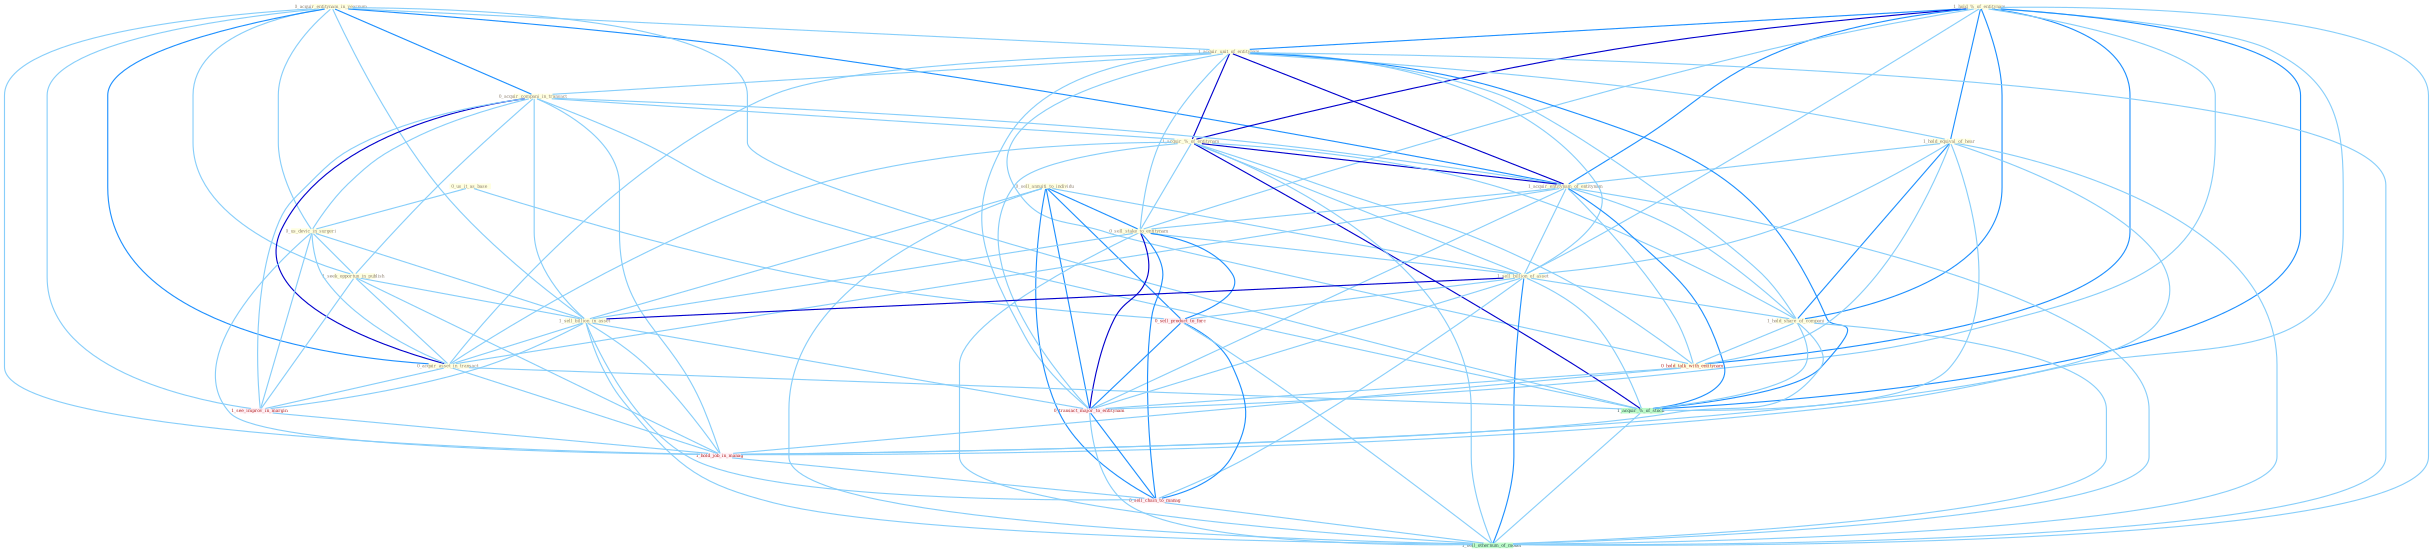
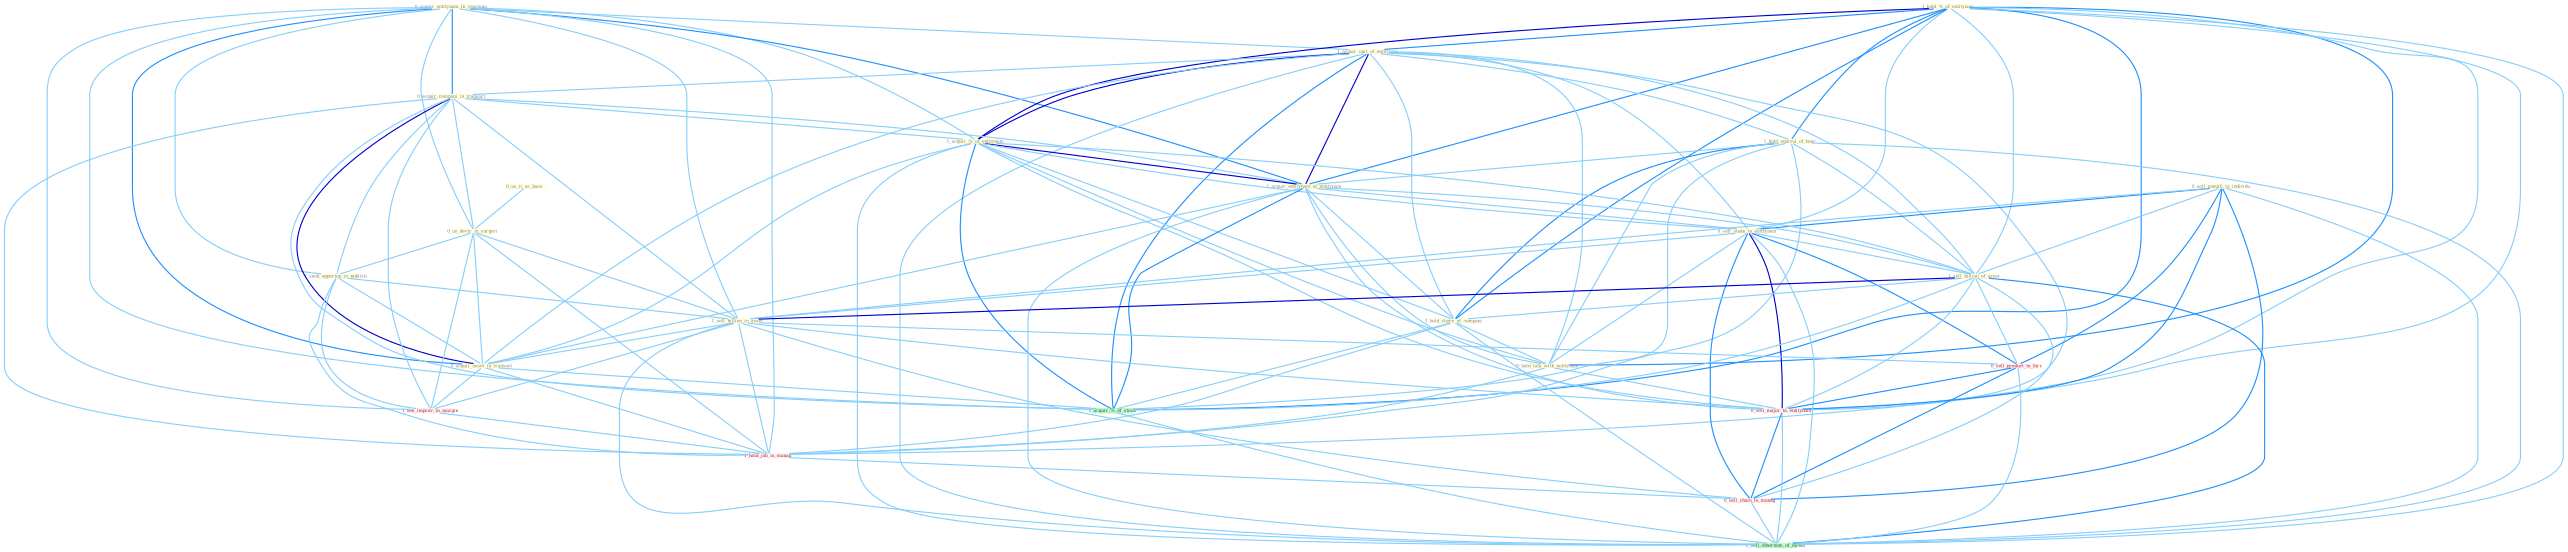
  graph {
    node [color="#ffffe0" fixedsize=true fontcolor="#8b7d6b" fontsize=4 shape=polygon style=filled]
    edge [color="#87cefa" w=1]
    "0_acquir_entitynam_in_yearnum " [height=.06 width=.5]
    "1_hold_%_of_entitynam " [height=.06 width=.5]
    "1_acquir_unit_of_entitynam " [height=.06 width=.5]
    "1_hold_equival_of_hear " [height=.06 width=.5]
    "0_us_it_as_base " [height=.06 width=.5]
    "0_sell_annuiti_to_individu " [height=.06 width=.5]
    "0_acquir_compani_in_transact " [height=.06 width=.5]
    "1_acquir_%_of_entitynam " [height=.06 width=.5]
    "1_acquir_entitynam_of_entitynam " [height=.06 width=.5]
    "0_sell_stake_to_entitynam " [height=.06 width=.5]
    "0_us_devic_in_surgeri " [height=.06 width=.5]
    "1_sell_billion_of_asset " [height=.06 width=.5]
    "1_seek_opportun_in_publish " [height=.06 width=.5]
    "1_hold_share_of_compani " [height=.06 width=.5]
    "1_sell_billion_in_asset " [height=.06 width=.5]
-   "0_hold_talk_with_entitynam " [fontcolor="#b22222" height=.06 width=.5]
+   "0_hold_talk_with_entitynam " [height=.06 width=.5]
    "0_acquir_asset_in_transact " [height=.06 width=.5]
    "1_see_improv_in_margin " [color="#fff0f5" fontcolor="#b22222" height=.06 width=.5]
    "1_hold_job_in_manag " [color="#fff0f5" fontcolor="#b22222" height=.06 width=.5]
    "0_sell_product_to_forc " [color="#fff0f5" fontcolor="#b22222" height=.06 width=.5]
-   "0_sell_major_to_entitynam " [color="#fff0f5" fontcolor="#b22222" height=.06 width=.5 label="0_transact_major_to_entitynam"]
+   "0_sell_major_to_entitynam " [color="#fff0f5" fontcolor="#b22222" height=.06 width=.5]
    "0_sell_chain_to_manag " [color="#fff0f5" fontcolor="#b22222" height=.06 width=.5]
    "1_acquir_%_of_stock " [color="#BDFCC9" fontcolor="#2f4f4f" height=.06 width=.5]
    "1_sell_othernum_of_model " [color="#BDFCC9" fontcolor="#2f4f4f" height=.06 width=.5]
    subgraph sub_1 {
      "0_acquir_entitynam_in_yearnum "
      "1_hold_%_of_entitynam "
      "1_acquir_unit_of_entitynam "
      "1_hold_equival_of_hear "
      "0_us_it_as_base "
      "0_sell_annuiti_to_individu "
      "0_acquir_compani_in_transact "
      "1_acquir_%_of_entitynam "
      "1_acquir_entitynam_of_entitynam "
      "0_sell_stake_to_entitynam "
      "0_us_devic_in_surgeri "
      "1_sell_billion_of_asset "
      "1_seek_opportun_in_publish "
      "1_hold_share_of_compani "
      "1_sell_billion_in_asset "
      "0_hold_talk_with_entitynam "
      "0_acquir_asset_in_transact "
    }
    subgraph sub_2 {
      "1_see_improv_in_margin "
      "1_hold_job_in_manag "
      "0_sell_product_to_forc "
      "0_sell_major_to_entitynam "
      "0_sell_chain_to_manag "
    }
    "0_acquir_entitynam_in_yearnum " -- "1_acquir_unit_of_entitynam "
    "0_acquir_entitynam_in_yearnum " -- "0_acquir_compani_in_transact " [color="#1e90ff" w=2]
+   "0_acquir_entitynam_in_yearnum " -- "1_acquir_%_of_entitynam "
    "0_acquir_entitynam_in_yearnum " -- "1_acquir_entitynam_of_entitynam " [color="#1e90ff" w=2]
    "0_acquir_entitynam_in_yearnum " -- "0_us_devic_in_surgeri "
    "0_acquir_entitynam_in_yearnum " -- "1_seek_opportun_in_publish "
    "0_acquir_entitynam_in_yearnum " -- "1_sell_billion_in_asset "
    "0_acquir_entitynam_in_yearnum " -- "0_acquir_asset_in_transact " [color="#1e90ff" w=2]
    "0_acquir_entitynam_in_yearnum " -- "1_see_improv_in_margin "
    "0_acquir_entitynam_in_yearnum " -- "1_hold_job_in_manag "
    "0_acquir_entitynam_in_yearnum " -- "1_acquir_%_of_stock "
    "1_hold_%_of_entitynam " -- "1_acquir_unit_of_entitynam " [color="#1e90ff" w=2]
    "1_hold_%_of_entitynam " -- "1_hold_equival_of_hear " [color="#1e90ff" w=2]
    "1_hold_%_of_entitynam " -- "1_acquir_%_of_entitynam " [color="#0000cd" w=3]
    "1_hold_%_of_entitynam " -- "1_acquir_entitynam_of_entitynam " [color="#1e90ff" w=2]
    "1_hold_%_of_entitynam " -- "0_sell_stake_to_entitynam "
    "1_hold_%_of_entitynam " -- "1_sell_billion_of_asset "
    "1_hold_%_of_entitynam " -- "1_hold_share_of_compani " [color="#1e90ff" w=2]
    "1_hold_%_of_entitynam " -- "0_hold_talk_with_entitynam " [color="#1e90ff" w=2]
    "1_hold_%_of_entitynam " -- "1_hold_job_in_manag "
    "1_hold_%_of_entitynam " -- "0_sell_major_to_entitynam "
    "1_hold_%_of_entitynam " -- "1_acquir_%_of_stock " [color="#1e90ff" w=2]
    "1_hold_%_of_entitynam " -- "1_sell_othernum_of_model "
    "1_acquir_unit_of_entitynam " -- "1_hold_equival_of_hear "
    "1_acquir_unit_of_entitynam " -- "0_acquir_compani_in_transact "
    "1_acquir_unit_of_entitynam " -- "1_acquir_%_of_entitynam " [color="#0000cd" w=3]
    "1_acquir_unit_of_entitynam " -- "1_acquir_entitynam_of_entitynam " [color="#0000cd" w=3]
    "1_acquir_unit_of_entitynam " -- "0_sell_stake_to_entitynam "
    "1_acquir_unit_of_entitynam " -- "1_sell_billion_of_asset "
    "1_acquir_unit_of_entitynam " -- "1_hold_share_of_compani "
    "1_acquir_unit_of_entitynam " -- "0_hold_talk_with_entitynam "
    "1_acquir_unit_of_entitynam " -- "0_acquir_asset_in_transact "
    "1_acquir_unit_of_entitynam " -- "0_sell_major_to_entitynam "
    "1_acquir_unit_of_entitynam " -- "1_acquir_%_of_stock " [color="#1e90ff" w=2]
    "1_acquir_unit_of_entitynam " -- "1_sell_othernum_of_model "
    "1_hold_equival_of_hear " -- "1_acquir_entitynam_of_entitynam "
    "1_hold_equival_of_hear " -- "1_sell_billion_of_asset "
    "1_hold_equival_of_hear " -- "1_hold_share_of_compani " [color="#1e90ff" w=2]
    "1_hold_equival_of_hear " -- "0_hold_talk_with_entitynam "
    "1_hold_equival_of_hear " -- "1_hold_job_in_manag "
    "1_hold_equival_of_hear " -- "1_acquir_%_of_stock "
    "1_hold_equival_of_hear " -- "1_sell_othernum_of_model "
    "0_us_it_as_base " -- "0_us_devic_in_surgeri "
    "0_sell_annuiti_to_individu " -- "0_sell_stake_to_entitynam " [color="#1e90ff" w=2]
    "0_sell_annuiti_to_individu " -- "1_sell_billion_of_asset "
    "0_sell_annuiti_to_individu " -- "1_sell_billion_in_asset "
    "0_sell_annuiti_to_individu " -- "0_sell_product_to_forc " [color="#1e90ff" w=2]
    "0_sell_annuiti_to_individu " -- "0_sell_major_to_entitynam " [color="#1e90ff" w=2]
    "0_sell_annuiti_to_individu " -- "0_sell_chain_to_manag " [color="#1e90ff" w=2]
    "0_sell_annuiti_to_individu " -- "1_sell_othernum_of_model "
    "0_acquir_compani_in_transact " -- "1_acquir_%_of_entitynam "
    "0_acquir_compani_in_transact " -- "1_acquir_entitynam_of_entitynam "
    "0_acquir_compani_in_transact " -- "0_us_devic_in_surgeri "
    "0_acquir_compani_in_transact " -- "1_seek_opportun_in_publish "
    "0_acquir_compani_in_transact " -- "1_sell_billion_in_asset "
    "0_acquir_compani_in_transact " -- "0_acquir_asset_in_transact " [color="#0000cd" w=3]
    "0_acquir_compani_in_transact " -- "1_see_improv_in_margin "
    "0_acquir_compani_in_transact " -- "1_hold_job_in_manag "
    "0_acquir_compani_in_transact " -- "1_acquir_%_of_stock "
    "1_acquir_%_of_entitynam " -- "1_acquir_entitynam_of_entitynam " [color="#0000cd" w=3]
    "1_acquir_%_of_entitynam " -- "0_sell_stake_to_entitynam "
    "1_acquir_%_of_entitynam " -- "1_sell_billion_of_asset "
    "1_acquir_%_of_entitynam " -- "1_hold_share_of_compani "
    "1_acquir_%_of_entitynam " -- "0_hold_talk_with_entitynam "
    "1_acquir_%_of_entitynam " -- "0_acquir_asset_in_transact "
    "1_acquir_%_of_entitynam " -- "0_sell_major_to_entitynam "
-   "1_acquir_%_of_entitynam " -- "1_acquir_%_of_stock " [color="#0000cd" w=3]
+   "1_acquir_%_of_entitynam " -- "1_acquir_%_of_stock " [color="#1e90ff" w=3]
    "1_acquir_%_of_entitynam " -- "1_sell_othernum_of_model "
    "1_acquir_entitynam_of_entitynam " -- "0_sell_stake_to_entitynam "
    "1_acquir_entitynam_of_entitynam " -- "1_sell_billion_of_asset "
    "1_acquir_entitynam_of_entitynam " -- "1_hold_share_of_compani "
    "1_acquir_entitynam_of_entitynam " -- "0_hold_talk_with_entitynam "
    "1_acquir_entitynam_of_entitynam " -- "0_acquir_asset_in_transact "
    "1_acquir_entitynam_of_entitynam " -- "0_sell_major_to_entitynam "
    "1_acquir_entitynam_of_entitynam " -- "1_acquir_%_of_stock " [color="#1e90ff" w=2]
    "1_acquir_entitynam_of_entitynam " -- "1_sell_othernum_of_model "
    "0_sell_stake_to_entitynam " -- "1_sell_billion_of_asset "
    "0_sell_stake_to_entitynam " -- "1_sell_billion_in_asset "
+   "0_sell_stake_to_entitynam " -- "0_hold_talk_with_entitynam "
    "0_sell_stake_to_entitynam " -- "0_sell_product_to_forc " [color="#1e90ff" w=2]
    "0_sell_stake_to_entitynam " -- "0_sell_major_to_entitynam " [color="#0000cd" w=3]
    "0_sell_stake_to_entitynam " -- "0_sell_chain_to_manag " [color="#1e90ff" w=2]
    "0_sell_stake_to_entitynam " -- "1_sell_othernum_of_model "
    "0_us_devic_in_surgeri " -- "1_seek_opportun_in_publish "
    "0_us_devic_in_surgeri " -- "1_sell_billion_in_asset "
    "0_us_devic_in_surgeri " -- "0_acquir_asset_in_transact "
    "0_us_devic_in_surgeri " -- "1_see_improv_in_margin "
    "0_us_devic_in_surgeri " -- "1_hold_job_in_manag "
    "1_sell_billion_of_asset " -- "1_hold_share_of_compani "
    "1_sell_billion_of_asset " -- "1_sell_billion_in_asset " [color="#0000cd" w=3]
    "1_sell_billion_of_asset " -- "0_sell_product_to_forc "
    "1_sell_billion_of_asset " -- "0_sell_major_to_entitynam "
    "1_sell_billion_of_asset " -- "0_sell_chain_to_manag "
    "1_sell_billion_of_asset " -- "1_acquir_%_of_stock "
    "1_sell_billion_of_asset " -- "1_sell_othernum_of_model " [color="#1e90ff" w=2]
    "1_seek_opportun_in_publish " -- "1_sell_billion_in_asset "
    "1_seek_opportun_in_publish " -- "0_acquir_asset_in_transact "
    "1_seek_opportun_in_publish " -- "1_see_improv_in_margin "
    "1_seek_opportun_in_publish " -- "1_hold_job_in_manag "
    "1_hold_share_of_compani " -- "0_hold_talk_with_entitynam "
    "1_hold_share_of_compani " -- "1_hold_job_in_manag "
    "1_hold_share_of_compani " -- "1_acquir_%_of_stock "
    "1_hold_share_of_compani " -- "1_sell_othernum_of_model "
    "1_sell_billion_in_asset " -- "0_acquir_asset_in_transact "
    "1_sell_billion_in_asset " -- "1_see_improv_in_margin "
    "1_sell_billion_in_asset " -- "1_hold_job_in_manag "
-   "0_us_it_as_base " -- "0_sell_product_to_forc "
+   "1_sell_billion_in_asset " -- "0_sell_product_to_forc "
    "1_sell_billion_in_asset " -- "0_sell_major_to_entitynam "
    "1_sell_billion_in_asset " -- "0_sell_chain_to_manag "
    "1_sell_billion_in_asset " -- "1_sell_othernum_of_model "
    "0_hold_talk_with_entitynam " -- "1_hold_job_in_manag "
    "0_hold_talk_with_entitynam " -- "0_sell_major_to_entitynam "
    "0_acquir_asset_in_transact " -- "1_see_improv_in_margin "
    "0_acquir_asset_in_transact " -- "1_hold_job_in_manag "
    "0_acquir_asset_in_transact " -- "1_acquir_%_of_stock "
    "1_see_improv_in_margin " -- "1_hold_job_in_manag "
    "1_hold_job_in_manag " -- "0_sell_chain_to_manag "
    "0_sell_product_to_forc " -- "0_sell_major_to_entitynam " [color="#1e90ff" w=2]
    "0_sell_product_to_forc " -- "0_sell_chain_to_manag " [color="#1e90ff" w=2]
    "0_sell_product_to_forc " -- "1_sell_othernum_of_model "
    "0_sell_major_to_entitynam " -- "0_sell_chain_to_manag " [color="#1e90ff" w=2]
    "0_sell_major_to_entitynam " -- "1_sell_othernum_of_model "
    "0_sell_chain_to_manag " -- "1_sell_othernum_of_model "
    "1_acquir_%_of_stock " -- "1_sell_othernum_of_model "
  }
